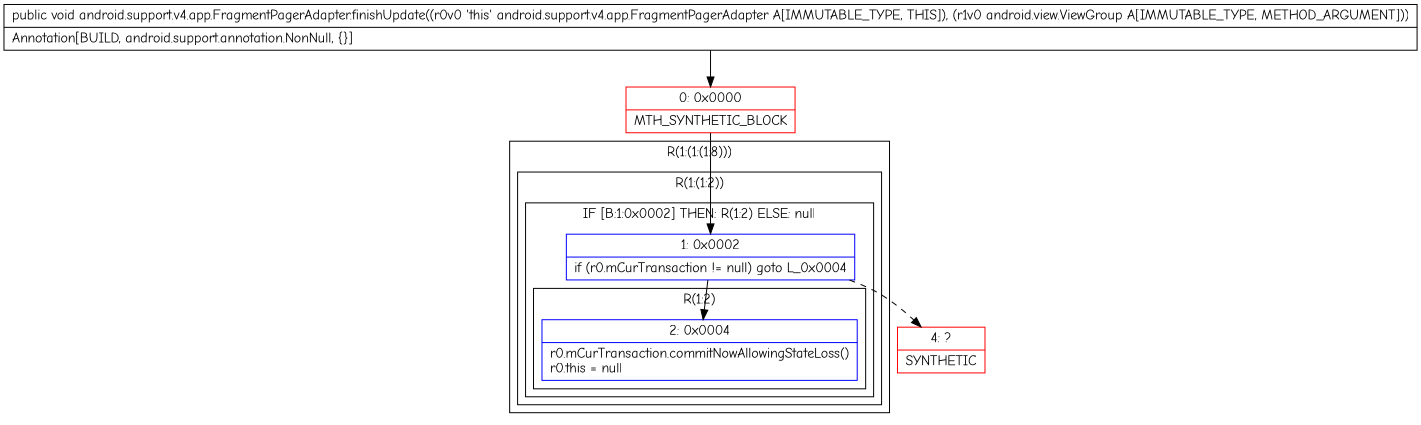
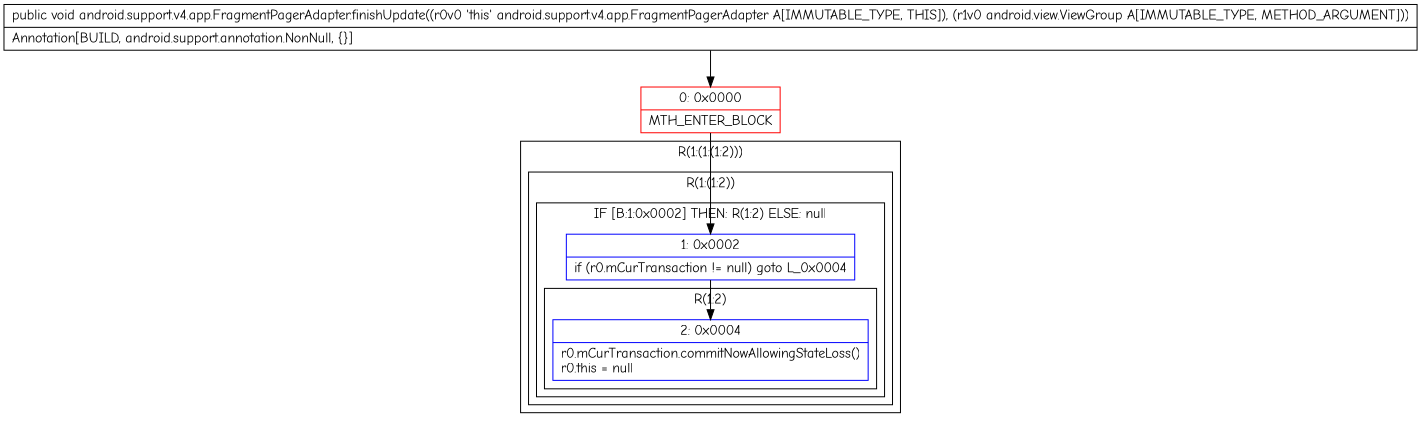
  digraph {
    fontname="Comic Neue"
    node [color=blue fontname="Comic Neue" shape=record]
    edge [fontname="Comic Neue"]
    n1 [label="{2\:\ 0x0004|r0.mCurTransaction.commitNowAllowingStateLoss()\lr0.this = null\l}"]
    n2 [label="{1\:\ 0x0002|if (r0.mCurTransaction != null) goto L_0x0004\l}"]
-   n3 [color=red label="{4\:\ ?|SYNTHETIC\l}"]
-   n4 [color=red label="{0\:\ 0x0000|MTH_SYNTHETIC_BLOCK\l}"]
+   n4 [color=red label="{0\:\ 0x0000|MTH_ENTER_BLOCK\l}"]
    n5 [label="{public void android.support.v4.app.FragmentPagerAdapter.finishUpdate((r0v0 'this' android.support.v4.app.FragmentPagerAdapter A[IMMUTABLE_TYPE, THIS]), (r1v0 android.view.ViewGroup A[IMMUTABLE_TYPE, METHOD_ARGUMENT]))  | Annotation[BUILD, android.support.annotation.NonNull, \{\}]\l}" color=""]
    subgraph cluster_1 {
-     label="R(1:(1:(1:8)))"
+     label="R(1:(1:(1:2)))"
      subgraph cluster_2 {
        label="R(1:(1:2))"
        subgraph cluster_3 {
          label="IF [B:1:0x0002] THEN: R(1:2) ELSE: null"
          n2
          subgraph cluster_4 {
            label="R(1:2)"
            n1
          }
        }
      }
    }
    n2 -> n1
-   n2 -> n3 [style=dashed]
    n4 -> n2
    n5 -> n4
  }
